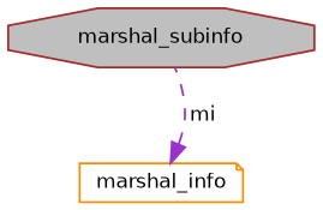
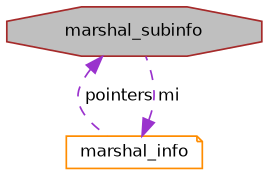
  digraph {
    node [fontname=Helvetica fontsize=10 style=filled]
    edge [color=darkorchid3 dir=back fontname=Helvetica fontsize=10 labelfontname=Helvetica labelfontsize=10 style=dashed]
    n1 [color=brown fillcolor=grey75 fontcolor=black height=0.2 label=marshal_subinfo shape=octagon width=0.4]
    n2 [color=darkorange fillcolor=white height=0.2 label=marshal_info shape=note width=0.4]
+   n1 -> n2 [label=" pointers"]
    n2 -> n1 [label=" mi"]
  }
